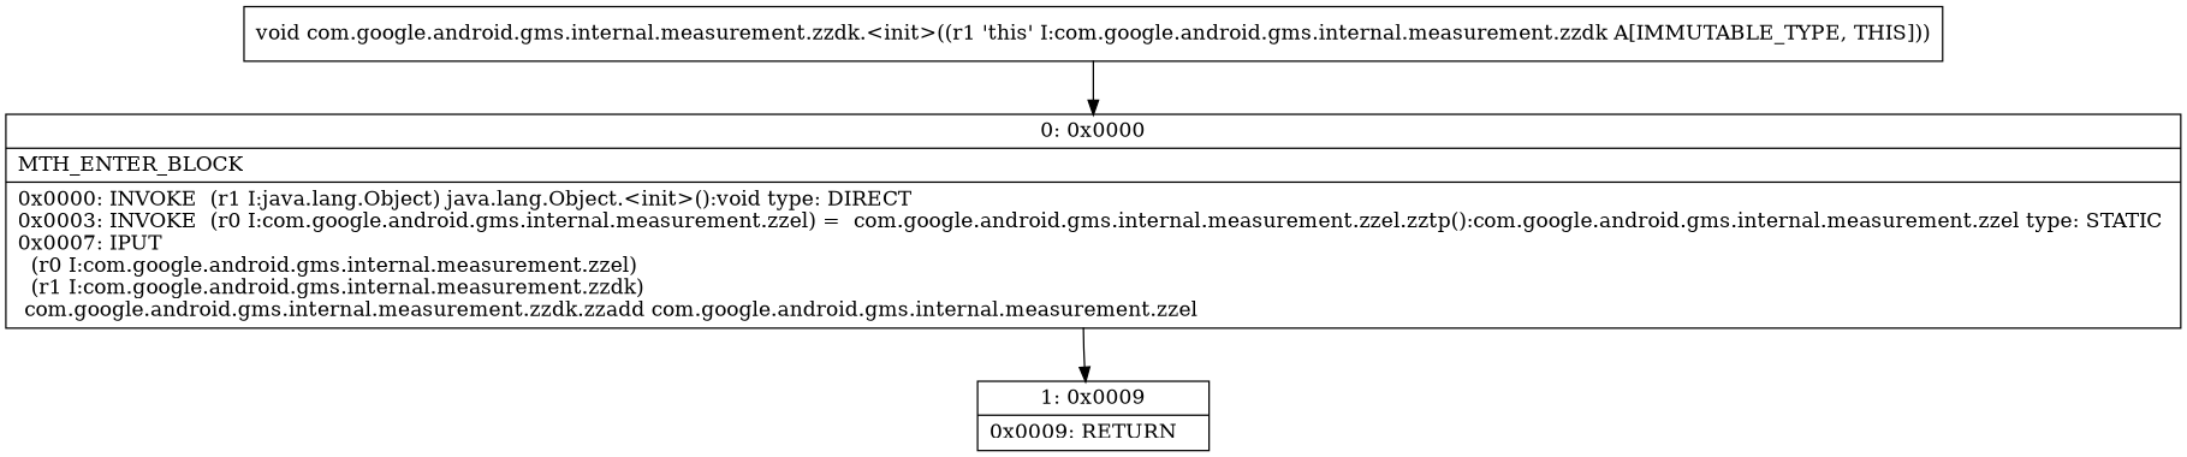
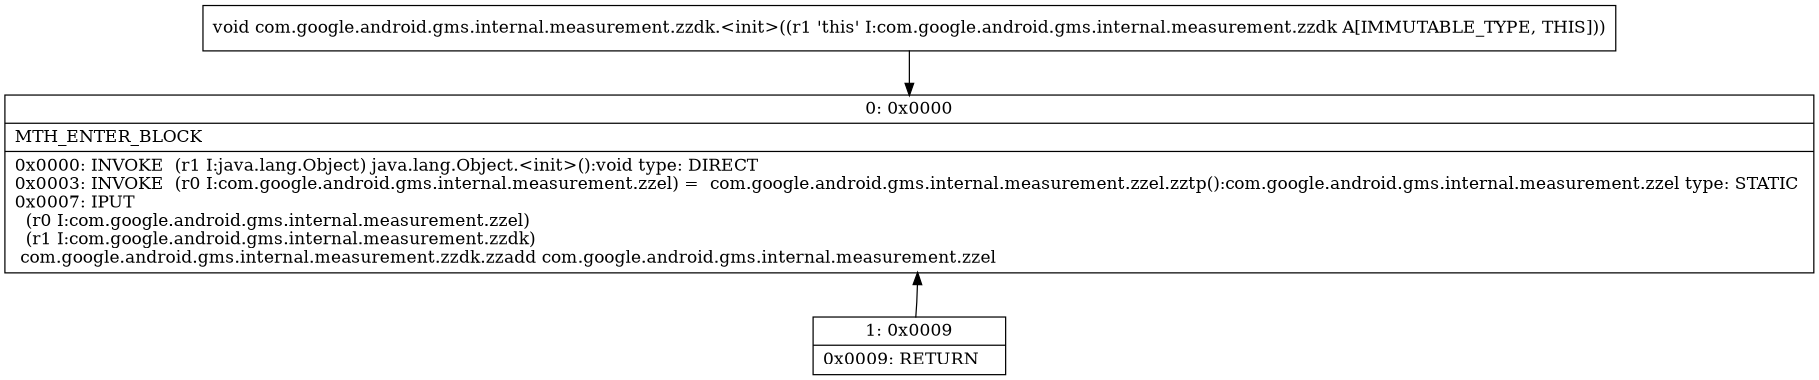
  digraph {
    node [shape=record]
    n1 [label="{0\:\ 0x0000|MTH_ENTER_BLOCK\l|0x0000: INVOKE  (r1 I:java.lang.Object) java.lang.Object.\<init\>():void type: DIRECT \l0x0003: INVOKE  (r0 I:com.google.android.gms.internal.measurement.zzel) =  com.google.android.gms.internal.measurement.zzel.zztp():com.google.android.gms.internal.measurement.zzel type: STATIC \l0x0007: IPUT  \l  (r0 I:com.google.android.gms.internal.measurement.zzel)\l  (r1 I:com.google.android.gms.internal.measurement.zzdk)\l com.google.android.gms.internal.measurement.zzdk.zzadd com.google.android.gms.internal.measurement.zzel \l}"]
    n2 [label="{1\:\ 0x0009|0x0009: RETURN   \l}"]
    n3 [label="{void com.google.android.gms.internal.measurement.zzdk.\<init\>((r1 'this' I:com.google.android.gms.internal.measurement.zzdk A[IMMUTABLE_TYPE, THIS])) }"]
-   n1 -> n2
+   n2 -> n1
    n3 -> n1
  }
